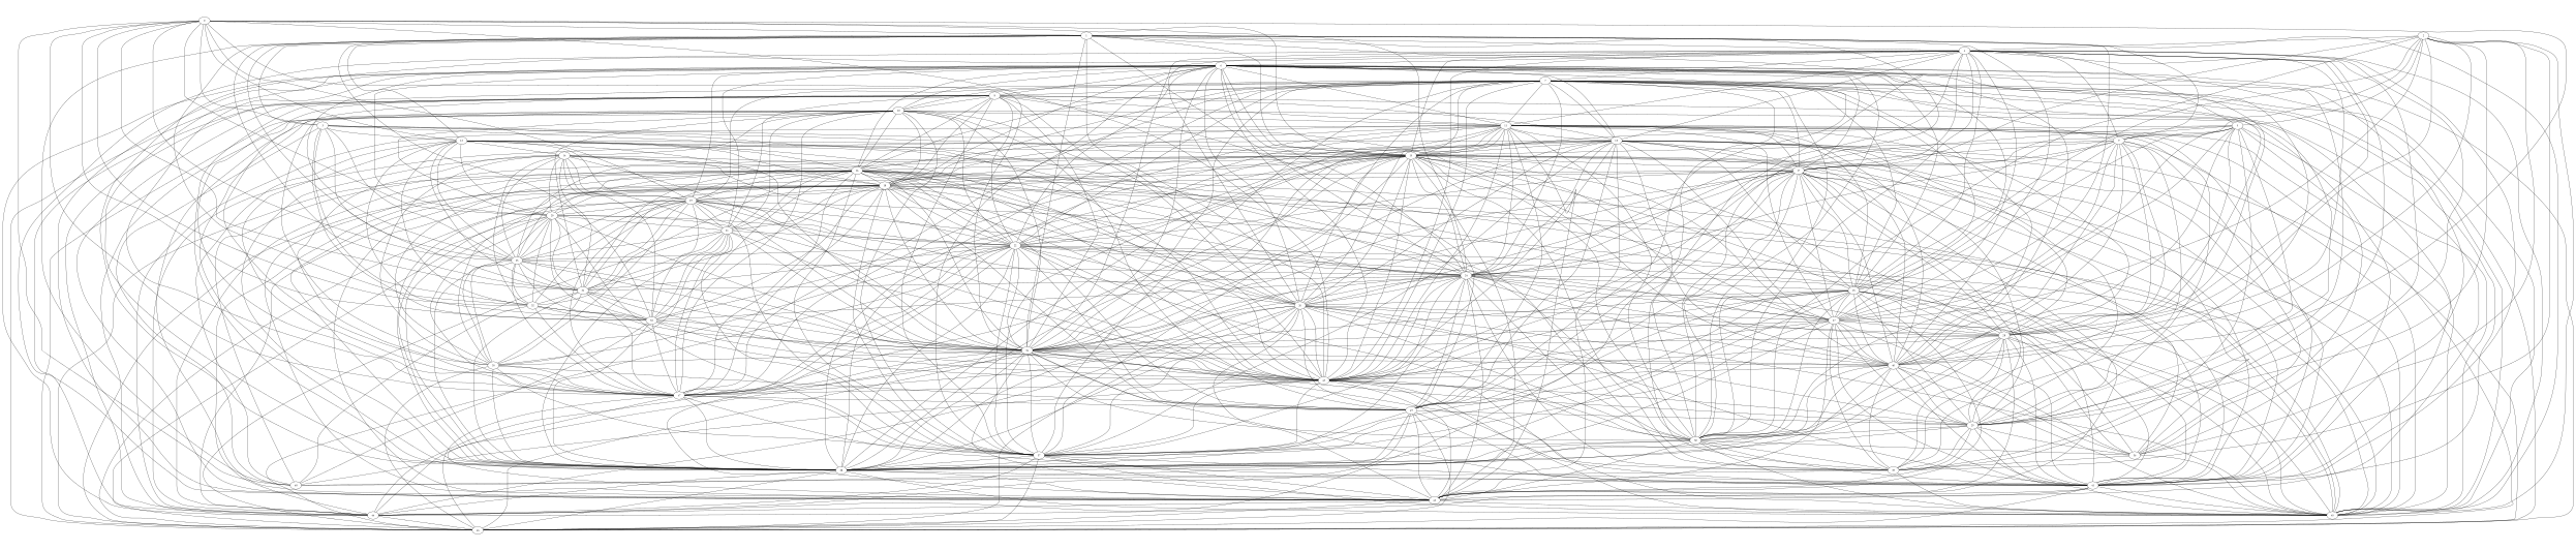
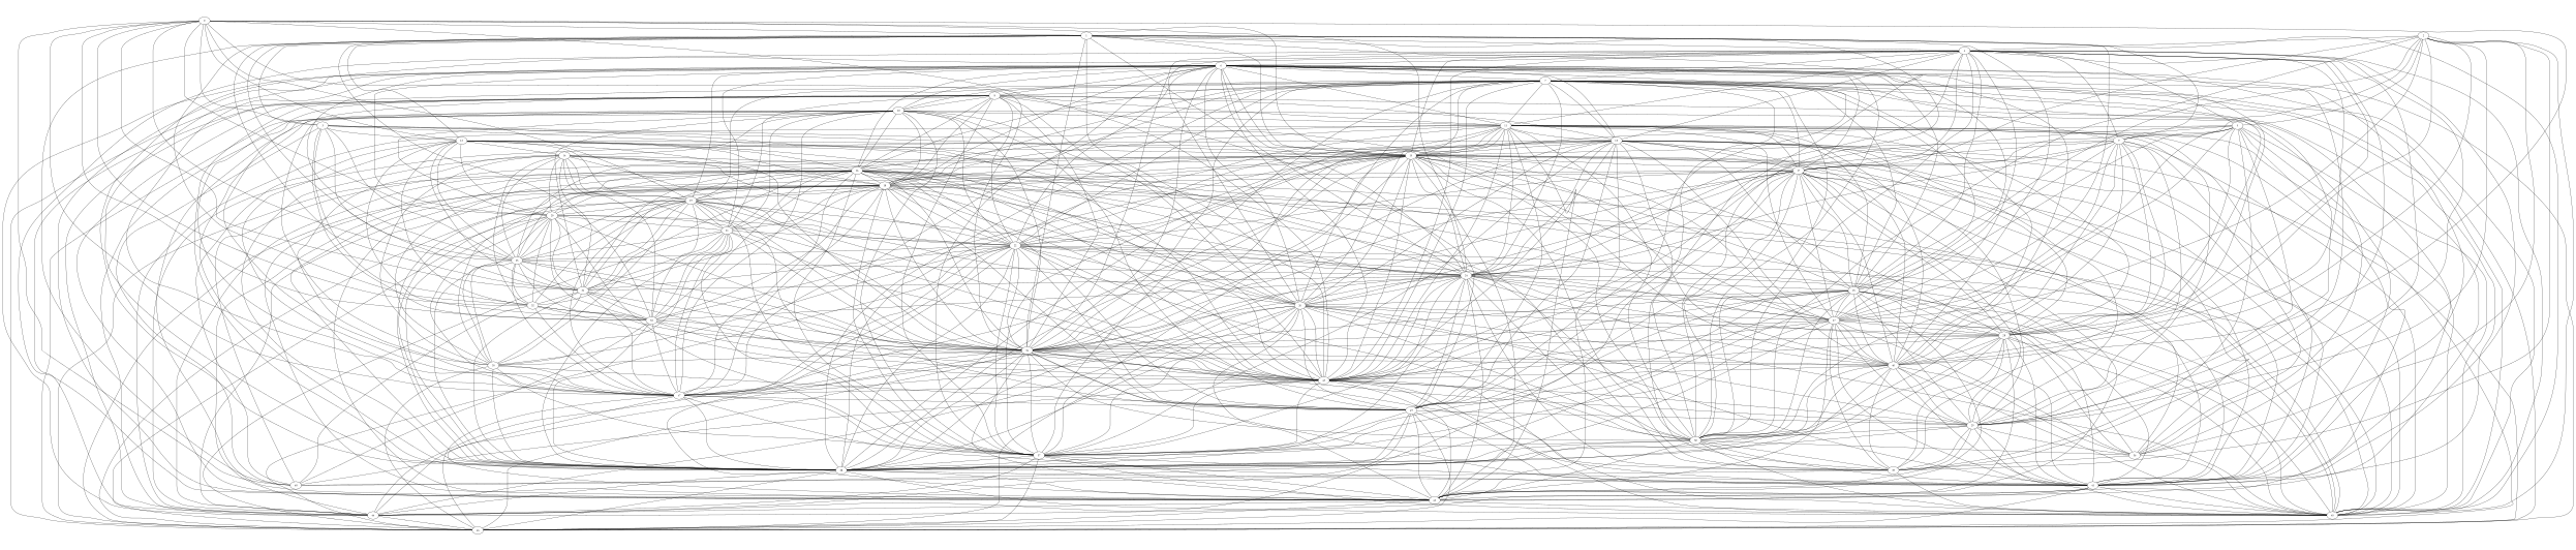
  strict graph {
    fontname="EB Garamond"
    node [fontname="EB Garamond"]
    edge [fontname="EB Garamond"]
    0
    1
    3
    12
    15
    19
    20
    23
    24
    31
    32
    33
    34
    40
    43
    47
    48
    4
    9
    27
    30
    39
    45
    16
    18
    14
    17
    25
    28
    29
    36
    26
    38
    41
    42
    22
    37
    21
    46
    35
    49
    44
    5
    6
    7
    11
    13
    2
    8
    10
    0 -- 1
    0 -- 3
    0 -- 12
    0 -- 15
    0 -- 19
    0 -- 20
    0 -- 23
    0 -- 24
    0 -- 31
    0 -- 32
    0 -- 33
    0 -- 34
    0 -- 40
    0 -- 43
    0 -- 47
    0 -- 48
    1 -- 3
    1 -- 12
    1 -- 15
    1 -- 23
    1 -- 24
    1 -- 31
    1 -- 32
    1 -- 33
    1 -- 34
    1 -- 40
    1 -- 43
    1 -- 48
    1 -- 4
    1 -- 9
    1 -- 27
    1 -- 30
    1 -- 39
    1 -- 45
    3 -- 12
    3 -- 15
    3 -- 23
    3 -- 31
    3 -- 32
    3 -- 33
    3 -- 40
    3 -- 43
    3 -- 48
    3 -- 39
    12 -- 15
    12 -- 19
    12 -- 20
    12 -- 23
    12 -- 24
    12 -- 31
    12 -- 32
    12 -- 33
    12 -- 34
    12 -- 40
    12 -- 43
    12 -- 47
    12 -- 48
    12 -- 16
    12 -- 18
    12 -- 14
    15 -- 19
    15 -- 23
    15 -- 24
    15 -- 31
    15 -- 33
    15 -- 34
    15 -- 40
    15 -- 43
    15 -- 47
    15 -- 48
    15 -- 27
    15 -- 30
    15 -- 39
    15 -- 45
    15 -- 16
    15 -- 18
    15 -- 17
    15 -- 25
    15 -- 28
    15 -- 29
    15 -- 36
    15 -- 26
    15 -- 38
    15 -- 41
    15 -- 42
    15 -- 22
    15 -- 37
    19 -- 20
    19 -- 23
    19 -- 24
    19 -- 31
    19 -- 32
    19 -- 33
    19 -- 34
    19 -- 43
    19 -- 47
    19 -- 26
    19 -- 38
-   19 -- 41
+   19 -- 49
    19 -- 22
    19 -- 37
    19 -- 21
    19 -- 46
    19 -- 35
    20 -- 23
    20 -- 31
    20 -- 32
    20 -- 33
    20 -- 34
    20 -- 43
    20 -- 47
    20 -- 38
    20 -- 22
    20 -- 37
    20 -- 21
    20 -- 46
    20 -- 35
    23 -- 24
    23 -- 31
    23 -- 32
    23 -- 33
    23 -- 34
    23 -- 43
    23 -- 47
    23 -- 38
    23 -- 35
    24 -- 31
    24 -- 33
    24 -- 34
    24 -- 40
    24 -- 43
    24 -- 47
    24 -- 27
    24 -- 30
    24 -- 39
    24 -- 45
    24 -- 25
    24 -- 28
    24 -- 26
    24 -- 38
    24 -- 41
    24 -- 42
    24 -- 37
    24 -- 49
    31 -- 32
    31 -- 33
    31 -- 34
    31 -- 43
    31 -- 47
    31 -- 38
    31 -- 35
    32 -- 33
    32 -- 34
    32 -- 43
    32 -- 47
    32 -- 48
    33 -- 34
    33 -- 40
    33 -- 43
    33 -- 47
    33 -- 48
    33 -- 38
    34 -- 40
    34 -- 43
    34 -- 47
    34 -- 45
    34 -- 38
    34 -- 41
    34 -- 42
    34 -- 37
    34 -- 46
    34 -- 35
    34 -- 49
    34 -- 44
    40 -- 43
    40 -- 48
    40 -- 45
    40 -- 41
    43 -- 47
    43 -- 48
    43 -- 45
    47 -- 49
    4 -- 15
    4 -- 24
    4 -- 34
    4 -- 40
    4 -- 43
    4 -- 9
    4 -- 27
    4 -- 30
    4 -- 39
    4 -- 45
    4 -- 17
    4 -- 25
    4 -- 28
    4 -- 29
    4 -- 36
    4 -- 26
    4 -- 38
    4 -- 41
    4 -- 42
    4 -- 5
    4 -- 6
    4 -- 7
    4 -- 11
    4 -- 13
    9 -- 15
    9 -- 24
    9 -- 40
    9 -- 43
    9 -- 27
    9 -- 30
    9 -- 39
    9 -- 45
    9 -- 17
    9 -- 25
    9 -- 28
    9 -- 29
    9 -- 36
    27 -- 34
    27 -- 40
    27 -- 43
    27 -- 39
    27 -- 45
    27 -- 28
    27 -- 29
    27 -- 36
    27 -- 38
    27 -- 41
    27 -- 42
    27 -- 37
    30 -- 34
    30 -- 40
    30 -- 43
    30 -- 39
    30 -- 45
    30 -- 36
    30 -- 38
    30 -- 41
    30 -- 42
    30 -- 37
    39 -- 40
    39 -- 43
    39 -- 48
    39 -- 45
    16 -- 19
    16 -- 20
    16 -- 23
    16 -- 24
    16 -- 31
    16 -- 32
    16 -- 33
    16 -- 34
    16 -- 43
    16 -- 47
    16 -- 27
    16 -- 30
    16 -- 45
    16 -- 18
    16 -- 26
    16 -- 38
    16 -- 41
    16 -- 42
    16 -- 22
    16 -- 37
    16 -- 21
    16 -- 46
    16 -- 35
    16 -- 49
    16 -- 44
    18 -- 19
    18 -- 20
    18 -- 23
    18 -- 24
    18 -- 31
    18 -- 33
    18 -- 34
    18 -- 43
    18 -- 47
    18 -- 45
    18 -- 26
    18 -- 38
    18 -- 41
    18 -- 42
    18 -- 22
    18 -- 37
    18 -- 21
    18 -- 46
    18 -- 35
    18 -- 49
    18 -- 44
    14 -- 19
    14 -- 20
    14 -- 23
    14 -- 31
    14 -- 32
    14 -- 33
    14 -- 34
    14 -- 43
    14 -- 47
    14 -- 16
    14 -- 18
    14 -- 38
    14 -- 22
    14 -- 21
    14 -- 35
    17 -- 24
    17 -- 34
    17 -- 40
    17 -- 43
    17 -- 27
    17 -- 30
    17 -- 45
    17 -- 18
    17 -- 25
    17 -- 28
    17 -- 29
    17 -- 36
    17 -- 26
    17 -- 38
    17 -- 41
    17 -- 42
    17 -- 22
    17 -- 37
    17 -- 49
    17 -- 44
    25 -- 34
    25 -- 40
    25 -- 43
    25 -- 27
    25 -- 30
    25 -- 45
    25 -- 28
    25 -- 29
    25 -- 36
    25 -- 26
    25 -- 38
    25 -- 41
    25 -- 42
    25 -- 37
    25 -- 49
    25 -- 44
    28 -- 34
    28 -- 40
    28 -- 43
    28 -- 30
    28 -- 39
    28 -- 45
    28 -- 29
    28 -- 36
    28 -- 38
    28 -- 41
    28 -- 42
    29 -- 34
    29 -- 40
    29 -- 43
    29 -- 30
    29 -- 39
    29 -- 45
    29 -- 36
    29 -- 38
    29 -- 41
    29 -- 42
    36 -- 40
    36 -- 39
    36 -- 45
    26 -- 34
    26 -- 43
    26 -- 47
    26 -- 27
    26 -- 30
    26 -- 45
    26 -- 28
    26 -- 29
    26 -- 38
    26 -- 41
    26 -- 42
    26 -- 37
    26 -- 46
    26 -- 49
    26 -- 44
    38 -- 40
    38 -- 43
    38 -- 47
    38 -- 45
    38 -- 41
    38 -- 42
    38 -- 46
    38 -- 49
    38 -- 44
    41 -- 43
    41 -- 47
    41 -- 45
    41 -- 42
    41 -- 46
    41 -- 49
    41 -- 44
    42 -- 43
    42 -- 47
    42 -- 45
    42 -- 46
    42 -- 49
    42 -- 44
    22 -- 23
    22 -- 24
    22 -- 31
    22 -- 34
    22 -- 43
    22 -- 47
    22 -- 27
    22 -- 30
    22 -- 45
    22 -- 26
    22 -- 38
    22 -- 41
    22 -- 42
    22 -- 37
    22 -- 46
    22 -- 35
    22 -- 49
    22 -- 44
    37 -- 43
    37 -- 47
    37 -- 45
    37 -- 38
    37 -- 41
    37 -- 42
    37 -- 46
    37 -- 49
    37 -- 44
    21 -- 23
    21 -- 31
    21 -- 33
    21 -- 34
    21 -- 43
    21 -- 47
    21 -- 38
    21 -- 22
    21 -- 37
    21 -- 46
    21 -- 35
    46 -- 47
    46 -- 49
    35 -- 47
    35 -- 38
    35 -- 37
    35 -- 46
    35 -- 49
    49 -- 29
    44 -- 46
    44 -- 49
    5 -- 15
    5 -- 24
-   5 -- 40
+   5 -- 42
    5 -- 9
    5 -- 27
    5 -- 30
    5 -- 39
    5 -- 45
    5 -- 17
    5 -- 25
    5 -- 28
    5 -- 29
    5 -- 36
    6 -- 15
    6 -- 19
    6 -- 20
    6 -- 23
    6 -- 24
    6 -- 34
    6 -- 40
    6 -- 43
    6 -- 47
    6 -- 27
    6 -- 30
    6 -- 45
    6 -- 16
    6 -- 18
    6 -- 17
    6 -- 25
    6 -- 28
    6 -- 29
    6 -- 26
    6 -- 38
    6 -- 41
    6 -- 42
    6 -- 22
    6 -- 37
    6 -- 21
    6 -- 46
    6 -- 49
    6 -- 44
-   6 -- 39
+   6 -- 7
    6 -- 11
    6 -- 13
    6 -- 8
    6 -- 10
    7 -- 15
    7 -- 19
    7 -- 24
    7 -- 34
    7 -- 40
    7 -- 43
    7 -- 47
    7 -- 9
    7 -- 27
    7 -- 30
    7 -- 45
    7 -- 16
    7 -- 18
    7 -- 17
    7 -- 25
    7 -- 28
    7 -- 29
    7 -- 26
    7 -- 38
    7 -- 41
    7 -- 42
    7 -- 22
    7 -- 37
    7 -- 46
    7 -- 49
    7 -- 44
    7 -- 11
    7 -- 13
    7 -- 8
    7 -- 10
    11 -- 15
    11 -- 24
    11 -- 34
    11 -- 40
    11 -- 43
-   11 -- 47
    11 -- 27
    11 -- 30
    11 -- 45
    11 -- 16
    11 -- 18
    11 -- 17
    11 -- 25
    11 -- 28
    11 -- 29
    11 -- 26
    11 -- 38
    11 -- 41
    11 -- 42
    11 -- 22
    11 -- 37
    11 -- 46
    11 -- 49
    11 -- 44
    11 -- 13
    13 -- 15
    13 -- 24
    13 -- 34
    13 -- 40
    13 -- 43
    13 -- 27
    13 -- 30
    13 -- 45
    13 -- 18
    13 -- 17
    13 -- 25
    13 -- 28
    13 -- 29
    13 -- 26
    13 -- 38
    13 -- 41
    13 -- 42
    13 -- 22
    13 -- 37
    13 -- 46
    13 -- 49
    13 -- 44
    2 -- 40
    2 -- 4
    2 -- 9
    2 -- 27
    2 -- 30
    2 -- 39
    2 -- 45
    2 -- 17
    2 -- 25
    2 -- 28
    2 -- 29
    2 -- 36
    2 -- 5
    8 -- 34
    8 -- 47
    8 -- 16
    8 -- 18
    8 -- 26
    8 -- 38
    8 -- 41
    8 -- 42
    8 -- 22
    8 -- 37
    8 -- 21
    8 -- 46
    8 -- 35
    8 -- 49
    8 -- 44
    8 -- 11
    8 -- 13
    8 -- 10
    10 -- 20
    10 -- 31
    10 -- 34
    10 -- 47
    10 -- 16
    10 -- 18
    10 -- 14
    10 -- 26
    10 -- 38
    10 -- 41
    10 -- 42
    10 -- 22
    10 -- 37
    10 -- 21
    10 -- 46
    10 -- 35
    10 -- 49
    10 -- 44
    10 -- 11
  }
